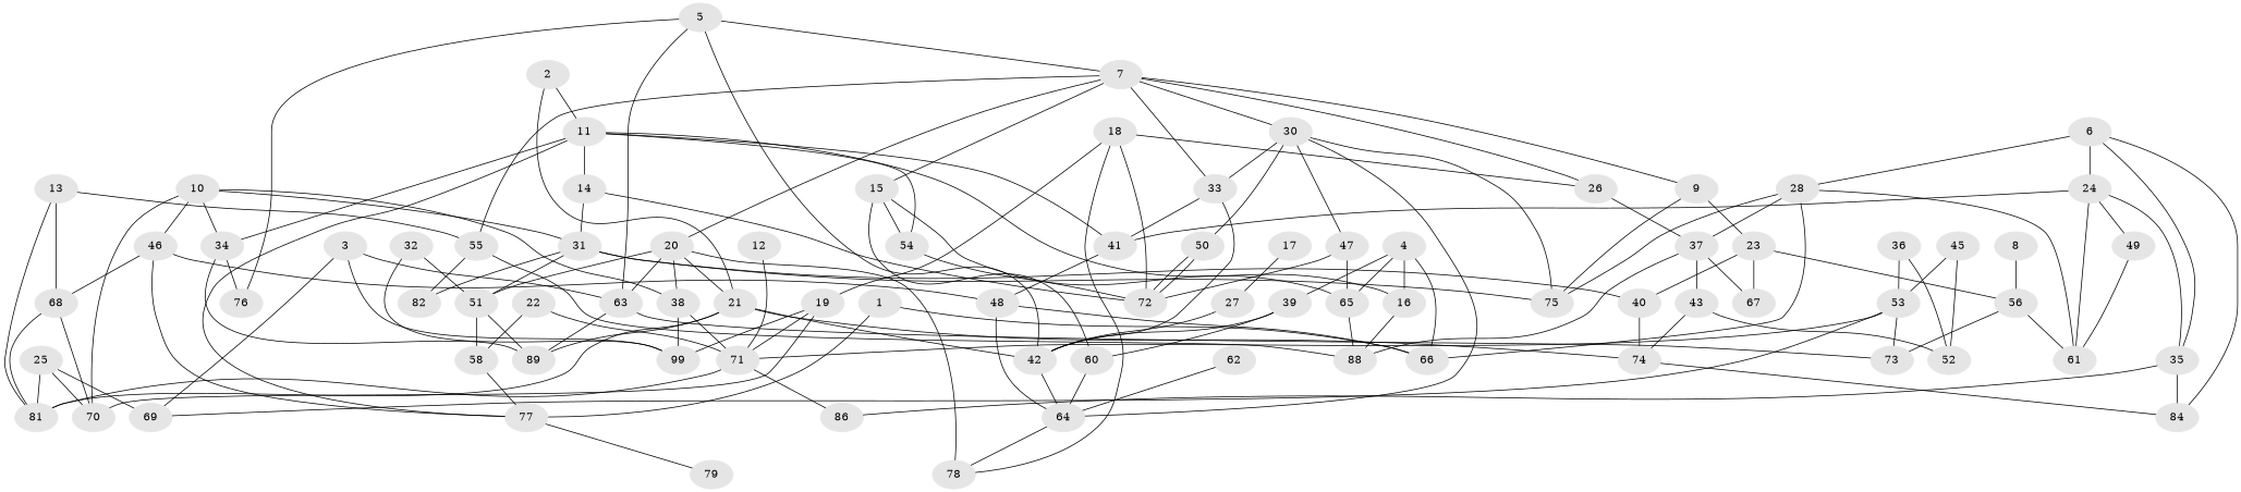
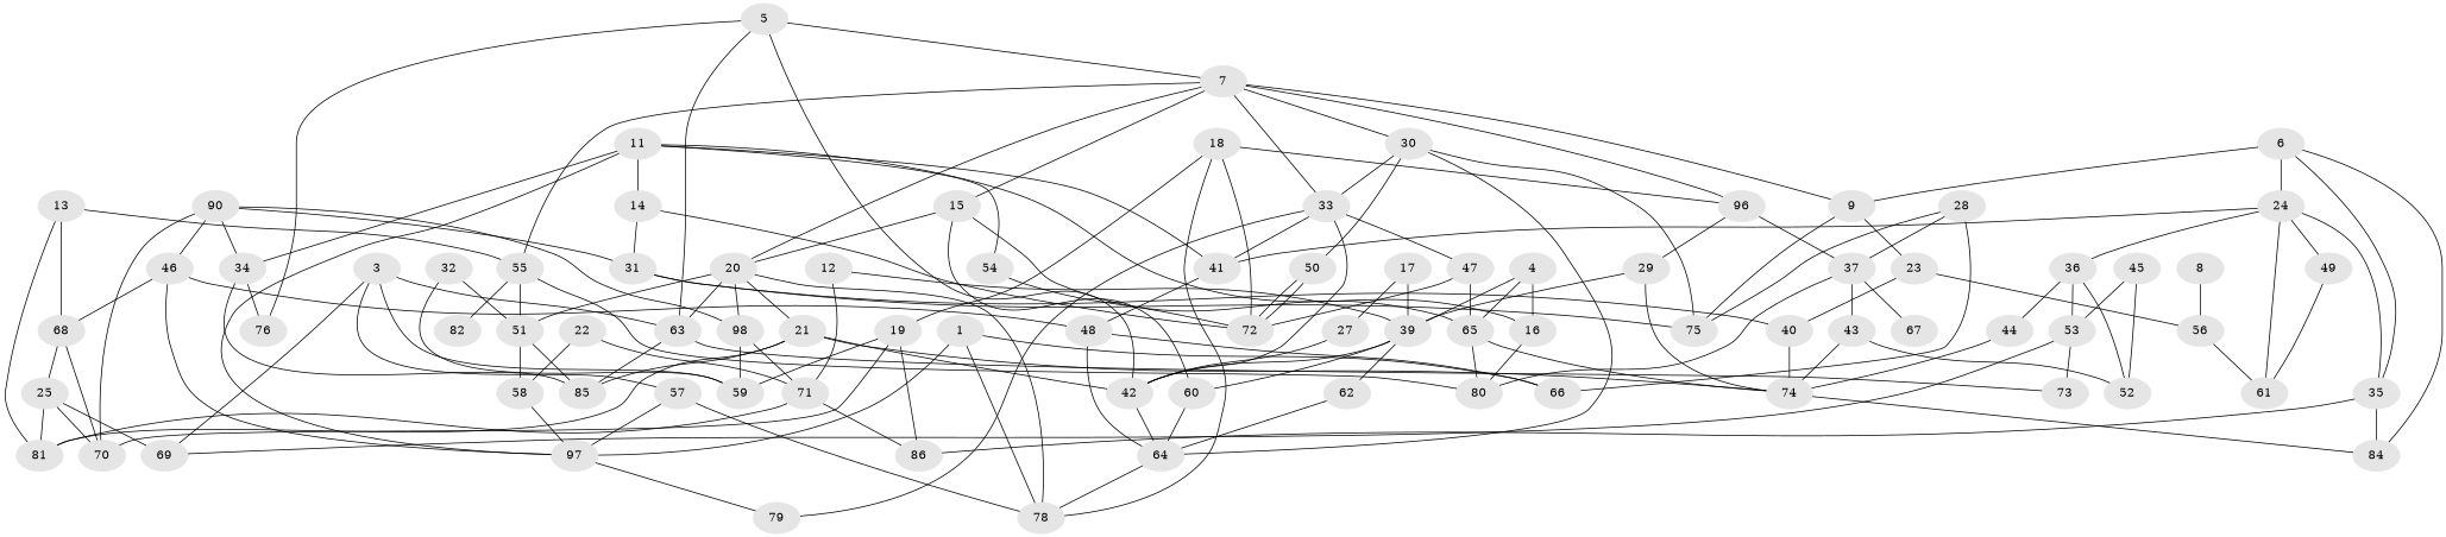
  graph {
    node [color=gray90 style=filled]
    1
    66
-   77
+   77 [label=97]
    78
    79
-   2
    11
    21
    16
    34
    14
    41
    54
    42
    81
    74
-   85 [label=89]
+   85
    3
-   59 [label=99]
+   57
+   59
    63
    69
    73
    4
    39
    65
    8
    56
-   80 [label=88]
+   80
    60
    62
    5
    7
    76
    9
    15
    20
-   26
+   26 [label=96]
    30
    33
    55
    64
    6
    24
    28
    35
    84
    36
    49
    61
    75
    37
    86
    23
-   38
+   38 [label=98]
    51
+   29
    50
    47
    82
    40
    67
-   10
+   10 [label=90]
    31
    46
    70
    71
    68
    48
    72
    12
    13
    17
    27
    43
    52
    18
    19
    58
    22
+   44
    53
    25
    32
    45
    1 -- 66
    1 -- 77
+   1 -- 78
    77 -- 79
-   2 -- 11
-   2 -- 21
    11 -- 77
    11 -- 16
    11 -- 34
    11 -- 14
    11 -- 41
    11 -- 54
    21 -- 42
    21 -- 81
    21 -- 74
    21 -- 85
    16 -- 80
    34 -- 85
    34 -- 76
    14 -- 31
    14 -- 72
    41 -- 48
    54 -- 72
    42 -- 64
    74 -- 84
+   3 -- 57
    3 -- 59
    3 -- 63
    3 -- 69
+   57 -- 77
+   57 -- 78
    63 -- 85
    63 -- 73
-   4 -- 66
    4 -- 16
    4 -- 39
    4 -- 65
    39 -- 42
    39 -- 60
+   39 -- 62
+   65 -- 74
    65 -- 80
    8 -- 56
-   56 -- 73
    56 -- 61
    60 -- 64
    62 -- 64
    5 -- 42
    5 -- 63
    5 -- 7
    5 -- 76
    7 -- 9
    7 -- 15
    7 -- 20
    7 -- 26
    7 -- 30
    7 -- 33
    7 -- 55
    9 -- 75
    9 -- 23
    15 -- 65
    15 -- 60
-   15 -- 54
+   15 -- 20
    20 -- 78
    20 -- 21
    20 -- 63
    20 -- 38
    20 -- 51
    26 -- 37
+   26 -- 29
    30 -- 33
    30 -- 64
    30 -- 75
    30 -- 50
+   33 -- 79
    33 -- 41
    33 -- 42
-   30 -- 47
+   33 -- 47
    55 -- 80
    55 -- 82
    64 -- 78
    6 -- 24
-   6 -- 28
+   6 -- 9
    6 -- 35
    6 -- 84
    24 -- 41
    24 -- 35
+   24 -- 36
    24 -- 49
    24 -- 61
    28 -- 66
-   28 -- 61
    28 -- 75
    28 -- 37
    35 -- 84
    35 -- 86
    36 -- 52
+   36 -- 44
    36 -- 53
    49 -- 61
    37 -- 80
    37 -- 67
    37 -- 43
    23 -- 56
    23 -- 40
-   23 -- 67
    38 -- 59
    38 -- 71
    51 -- 85
    51 -- 58
+   29 -- 74
+   29 -- 39
    50 -- 72
    50 -- 72
    47 -- 65
    47 -- 72
    40 -- 74
    10 -- 34
    10 -- 38
    10 -- 31
    10 -- 46
    10 -- 70
    31 -- 75
-   31 -- 51
-   31 -- 82
+   55 -- 51
    31 -- 40
    46 -- 77
    46 -- 68
    46 -- 48
    71 -- 81
    71 -- 86
-   68 -- 81
+   68 -- 25
    68 -- 70
    48 -- 66
    48 -- 64
+   12 -- 39
    12 -- 71
    13 -- 81
    13 -- 55
    13 -- 68
+   17 -- 39
    17 -- 27
    27 -- 42
    43 -- 74
    43 -- 52
    18 -- 78
    18 -- 26
    18 -- 72
    18 -- 19
    19 -- 59
-   19 -- 71
+   19 -- 86
    19 -- 70
    58 -- 77
    22 -- 71
    22 -- 58
+   44 -- 74
    53 -- 69
    53 -- 73
-   53 -- 71
    25 -- 81
    25 -- 69
    25 -- 70
    32 -- 59
    32 -- 51
    45 -- 52
    45 -- 53
  }
